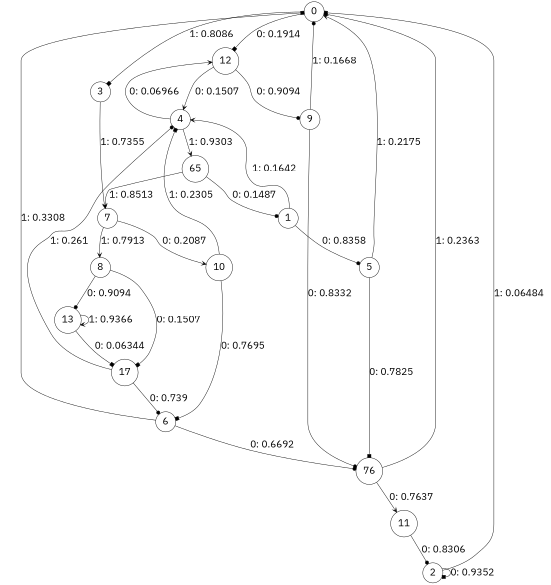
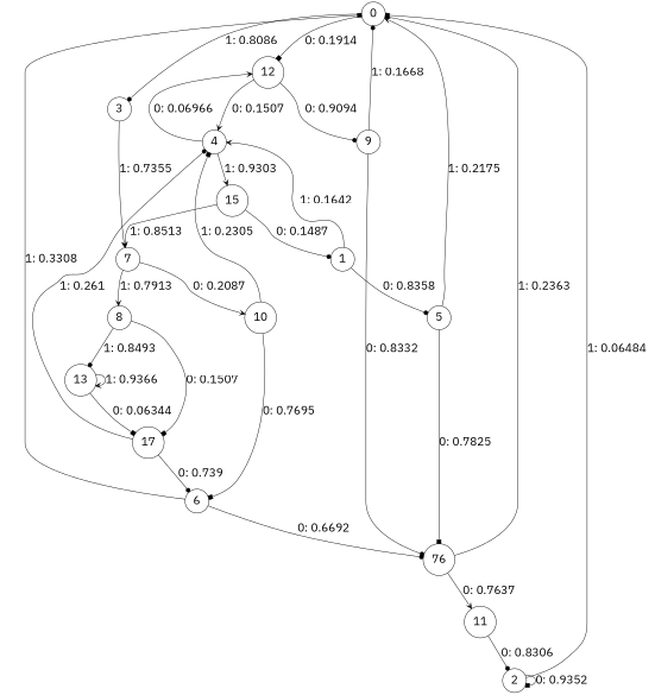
  digraph {
    fontname="IBM Plex Sans"
    node [fontname="IBM Plex Sans" fontsize=24 shape=circle]
    edge [arrowhead=vee fontname="IBM Plex Sans" fontsize=24]
    0
    12
    3
    4
    9
    7
-   15 [label=65]
+   15
    n8 [label=76]
    1
    5
    10
    8
    11
    2
    6
    n16 [label=17]
    13
    0 -> 12 [arrowhead=box label="0: 0.1914   "]
-   0 -> 3 [arrowhead=box label="1: 0.8086   "]
+   0 -> 3 [arrowhead=dot label="1: 0.8086   "]
    12 -> 4 [label="0: 0.1507   "]
    12 -> 9 [arrowhead=dot label="0: 0.9094   "]
    3 -> 7 [label="1: 0.7355   "]
    4 -> 12 [label="0: 0.06966  "]
    4 -> 15 [label="1: 0.9303   "]
    9 -> 0 [arrowhead=dot label="1: 0.1668   "]
    9 -> n8 [arrowhead=dot label="0: 0.8332   "]
    7 -> 10 [label="0: 0.2087   "]
    7 -> 8 [label="1: 0.7913   "]
    15 -> 7 [label="1: 0.8513   "]
    15 -> 1 [arrowhead=dot label="0: 0.1487   "]
    n8 -> 0 [arrowhead=dot label="1: 0.2363   "]
    n8 -> 11 [label="0: 0.7637   "]
    1 -> 4 [label="1: 0.1642   "]
    1 -> 5 [arrowhead=dot label="0: 0.8358   "]
    5 -> 0 [label="1: 0.2175   "]
    5 -> n8 [arrowhead=box label="0: 0.7825   "]
    10 -> 4 [arrowhead=box label="1: 0.2305   "]
    10 -> 6 [arrowhead=box label="0: 0.7695   "]
    8 -> n16 [arrowhead=box label="0: 0.1507   "]
-   8 -> 13 [arrowhead=dot label="0: 0.9094   "]
+   8 -> 13 [arrowhead=dot label="1: 0.8493   "]
    11 -> 2 [arrowhead=dot label="0: 0.8306   "]
    2 -> 0 [arrowhead=box label="1: 0.06484  "]
    2 -> 2 [arrowhead=box label="0: 0.9352   "]
    6 -> 0 [arrowhead=box label="1: 0.3308   "]
    6 -> n8 [arrowhead=dot label="0: 0.6692   "]
    n16 -> 4 [arrowhead=dot label="1: 0.261    "]
    n16 -> 6 [arrowhead=dot label="0: 0.739    "]
    13 -> n16 [arrowhead=box label="0: 0.06344  "]
    13 -> 13 [label="1: 0.9366   "]
  }
